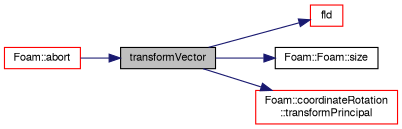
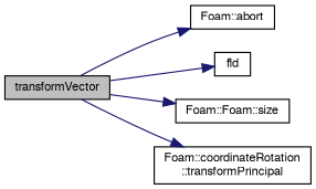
  digraph {
    rankdir=LR
    node [color=black fontname=FreeSans fontsize=10 shape=record]
    edge [color=midnightblue fontname=FreeSans fontsize=10 labelfontname=FreeSans labelfontsize=10 style=solid]
    n1 [fillcolor=grey75 fontcolor=black height=0.2 label=transformVector style=filled width=0.4]
-   n2 [color=red height=0.2 label="Foam::abort" width=0.4]
-   n3 [color=red height=0.2 label=fld width=0.4]
+   n2 [height=0.2 label="Foam::abort" width=0.4]
+   n3 [height=0.2 label=fld width=0.4]
    n4 [height=0.2 label="Foam::Foam::size" width=0.4]
-   n5 [color=red height=0.2 label="Foam::coordinateRotation\l::transformPrincipal" width=0.4]
-   n2 -> n1
+   n5 [height=0.2 label="Foam::coordinateRotation\l::transformPrincipal" width=0.4]
+   n1 -> n2
    n1 -> n3
    n1 -> n4
    n1 -> n5
  }
